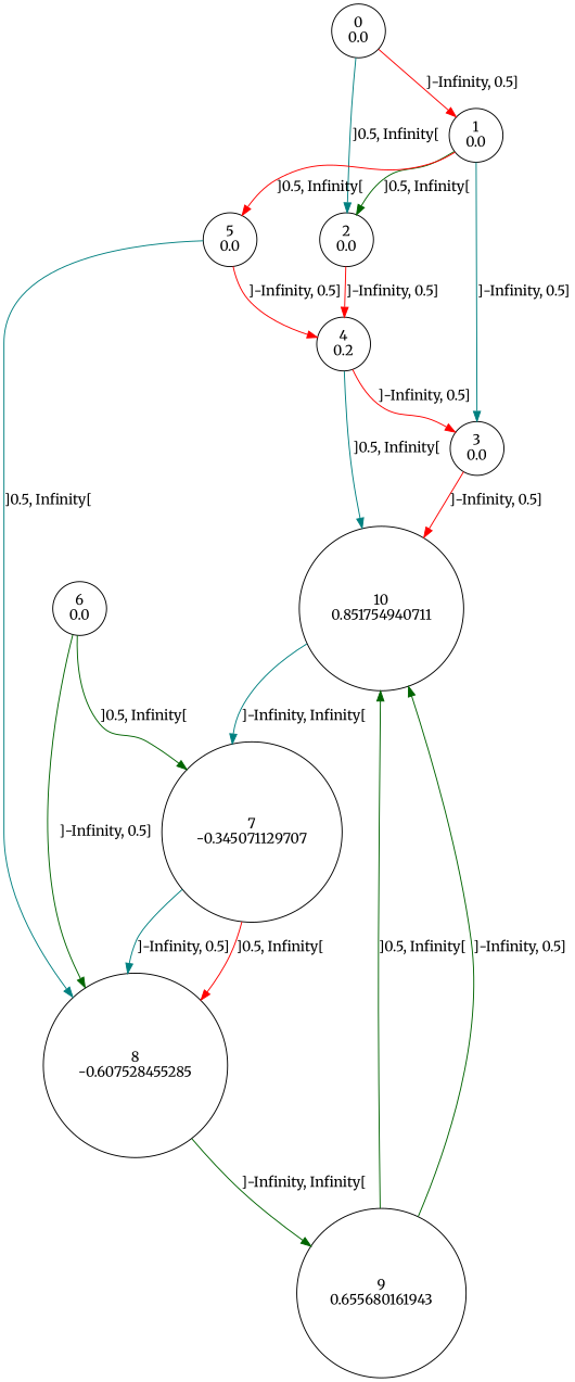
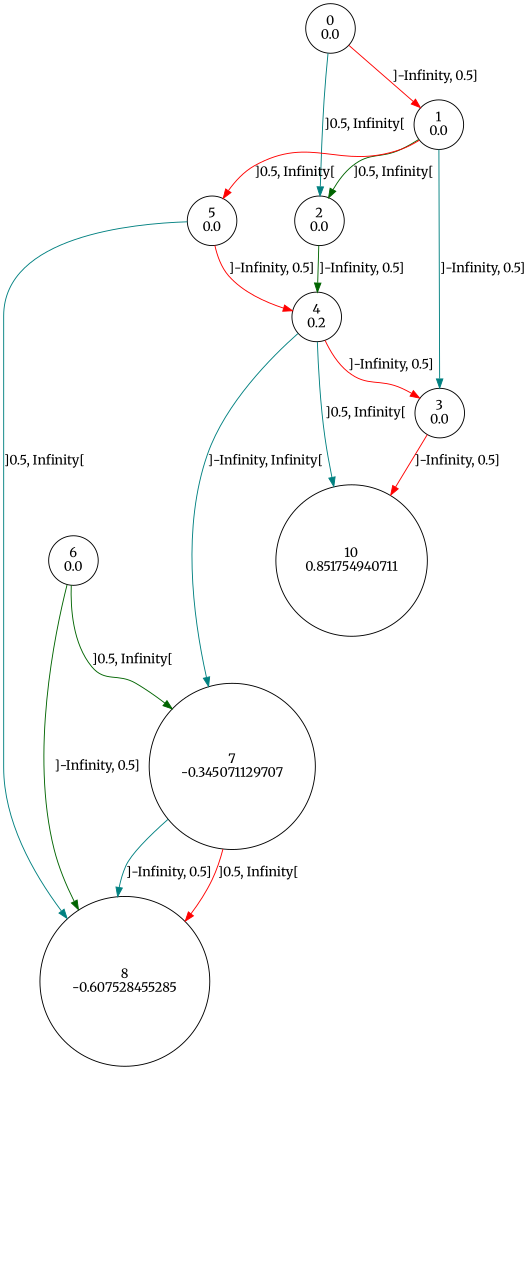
  digraph {
    fontname=Merriweather
    node [fontname=Merriweather shape=circle]
    edge [color=darkgreen fontname=Merriweather]
    n1 [label="0\n0.0"]
    n2 [label="1\n0.0"]
    n3 [label="2\n0.0"]
    n4 [label="3\n0.0"]
    n5 [label="5\n0.0"]
    n6 [label="4\n0.2"]
    n7 [label="10\n0.851754940711"]
    n8 [label="8\n-0.607528455285"]
    n9 [label="7\n-0.345071129707"]
    n10 [label="6\n0.0"]
-   n11 [label="9\n0.655680161943"]
    n1 -> n2 [color=red label="]-Infinity, 0.5]"]
    n1 -> n3 [color=teal label="]0.5, Infinity["]
    n2 -> n3 [label="]0.5, Infinity["]
    n2 -> n4 [color=teal label="]-Infinity, 0.5]"]
    n2 -> n5 [color=red label="]0.5, Infinity["]
-   n3 -> n6 [color=red label="]-Infinity, 0.5]"]
+   n3 -> n6 [label="]-Infinity, 0.5]"]
    n4 -> n7 [color=red label="]-Infinity, 0.5]"]
    n5 -> n6 [color=red label="]-Infinity, 0.5]"]
    n5 -> n8 [color=teal label="]0.5, Infinity["]
    n6 -> n4 [color=red label="]-Infinity, 0.5]"]
    n6 -> n7 [color=teal label="]0.5, Infinity["]
-   n7 -> n9 [color=teal label="]-Infinity, Infinity["]
-   n8 -> n11 [label="]-Infinity, Infinity["]
+   n6 -> n9 [color=teal label="]-Infinity, Infinity["]
    n9 -> n8 [color=teal label="]-Infinity, 0.5]"]
    n9 -> n8 [color=red label="]0.5, Infinity["]
    n10 -> n8 [label="]-Infinity, 0.5]"]
    n10 -> n9 [label="]0.5, Infinity["]
-   n11 -> n7 [label="]-Infinity, 0.5]"]
-   n11 -> n7 [label="]0.5, Infinity["]
  }
